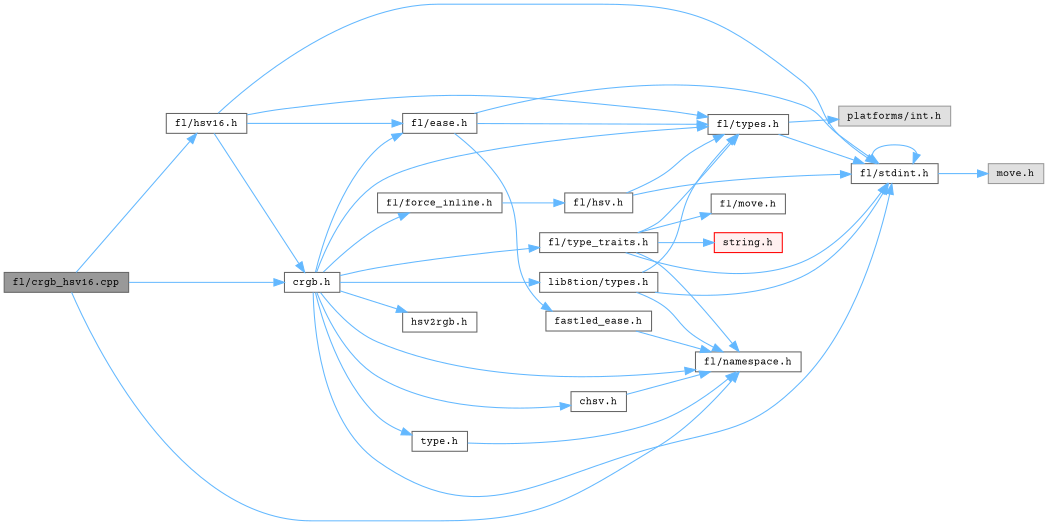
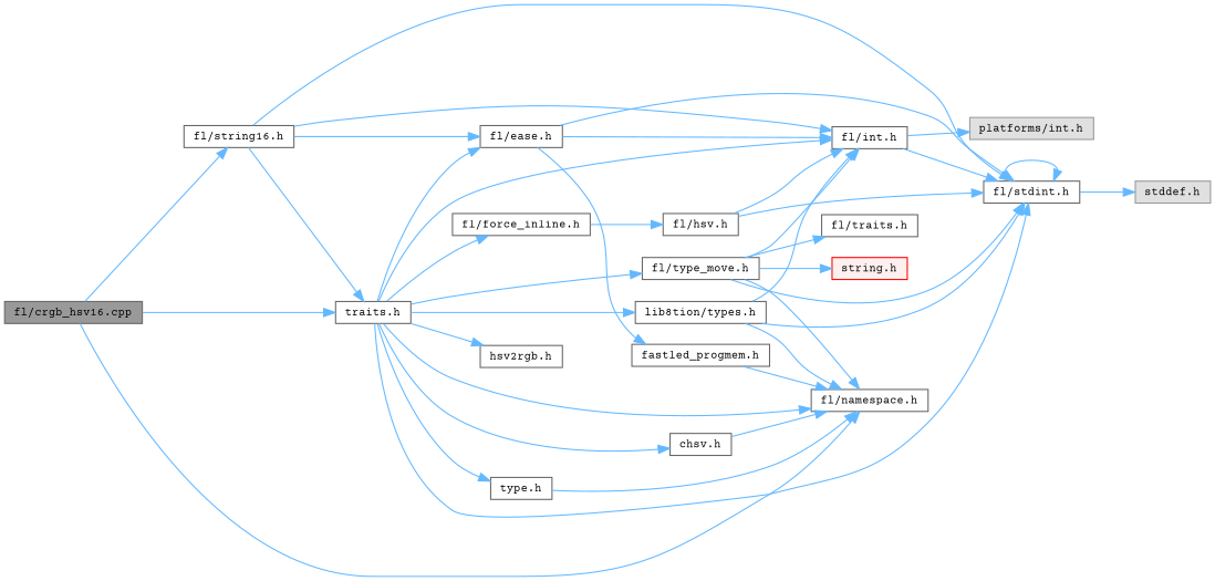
  digraph {
    fontname="Courier Prime"
    rankdir=LR
    node [color=grey40 fillcolor=white fontname="Courier Prime" fontsize=10 shape=box style=filled]
    edge [color=steelblue1 fontname="Courier Prime" fontsize=10 labelfontname=Helvetica labelfontsize=10 style=solid]
    n1 [color=gray40 fillcolor=grey60 fontcolor=black height=0.2 label="fl/crgb_hsv16.cpp" width=0.4]
-   n2 [height=0.2 label="crgb.h" width=0.4]
+   n2 [height=0.2 label="traits.h" width=0.4]
    n3 [height=0.2 label="fl/namespace.h" width=0.4]
-   n4 [height=0.2 label="fl/hsv16.h" width=0.4]
+   n4 [height=0.2 label="fl/string16.h" width=0.4]
    n5 [height=0.2 label="fl/stdint.h" width=0.4]
-   n6 [height=0.2 label="fl/types.h" width=0.4]
+   n6 [height=0.2 label="fl/int.h" width=0.4]
    n7 [height=0.2 label="chsv.h" width=0.4]
    n8 [height=0.2 label="type.h" width=0.4]
    n9 [height=0.2 label="lib8tion/types.h" width=0.4]
    n10 [height=0.2 label="fl/force_inline.h" width=0.4]
-   n11 [height=0.2 label="fl/type_traits.h" width=0.4]
+   n11 [height=0.2 label="fl/type_move.h" width=0.4]
    n12 [height=0.2 label="hsv2rgb.h" width=0.4]
    n13 [height=0.2 label="fl/ease.h" width=0.4]
-   n14 [color=grey60 fillcolor="#E0E0E0" height=0.2 label="move.h" width=0.4]
+   n14 [color=grey60 fillcolor="#E0E0E0" height=0.2 label="stddef.h" width=0.4]
    n15 [color=grey60 fillcolor="#E0E0E0" height=0.2 label="platforms/int.h" width=0.4]
    n16 [height=0.2 label="fl/hsv.h" width=0.4]
    n17 [color=red fillcolor="#FFF0F0" height=0.2 label="string.h" width=0.4]
-   n18 [height=0.2 label="fl/move.h" width=0.4]
-   n19 [height=0.2 label="fastled_ease.h" width=0.4]
+   n18 [height=0.2 label="fl/traits.h" width=0.4]
+   n19 [height=0.2 label="fastled_progmem.h" width=0.4]
    n1 -> n2
    n1 -> n3
    n1 -> n4
    n2 -> n3
    n2 -> n5
    n2 -> n6
    n2 -> n7
    n2 -> n8
    n2 -> n9
    n2 -> n10
    n2 -> n11
    n2 -> n12
    n2 -> n13
    n4 -> n2
    n4 -> n5
    n4 -> n6
    n4 -> n13
    n5 -> n5
    n5 -> n14
    n6 -> n5
    n6 -> n15
    n7 -> n3
    n8 -> n3
    n9 -> n3
    n9 -> n5
    n9 -> n6
    n10 -> n16
    n11 -> n3
    n11 -> n5
    n11 -> n6
    n11 -> n17
    n11 -> n18
    n13 -> n5
    n13 -> n6
    n13 -> n19
    n16 -> n5
    n16 -> n6
    n19 -> n3
  }
